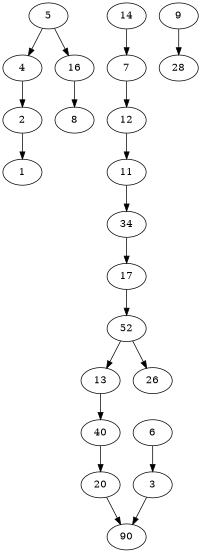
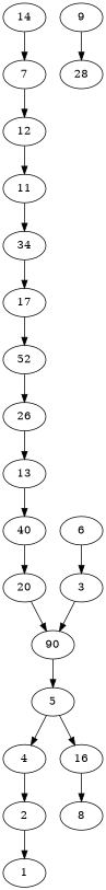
  digraph {
    2
    1
    4
    16
    8
    5
    n7 [label=90]
    20
    40
    13
    26
    52
    17
    34
    11
    n16 [label=12]
    7
    14
    9
    28
    3
    6
    2 -> 1
    4 -> 2
    16 -> 8
    5 -> 4
    5 -> 16
+   n7 -> 5
    20 -> n7
    40 -> 20
    13 -> 40
-   52 -> 13
+   26 -> 13
    52 -> 26
    17 -> 52
    34 -> 17
    11 -> 34
    n16 -> 11
    7 -> n16
    14 -> 7
    9 -> 28
    3 -> n7
    6 -> 3
  }
